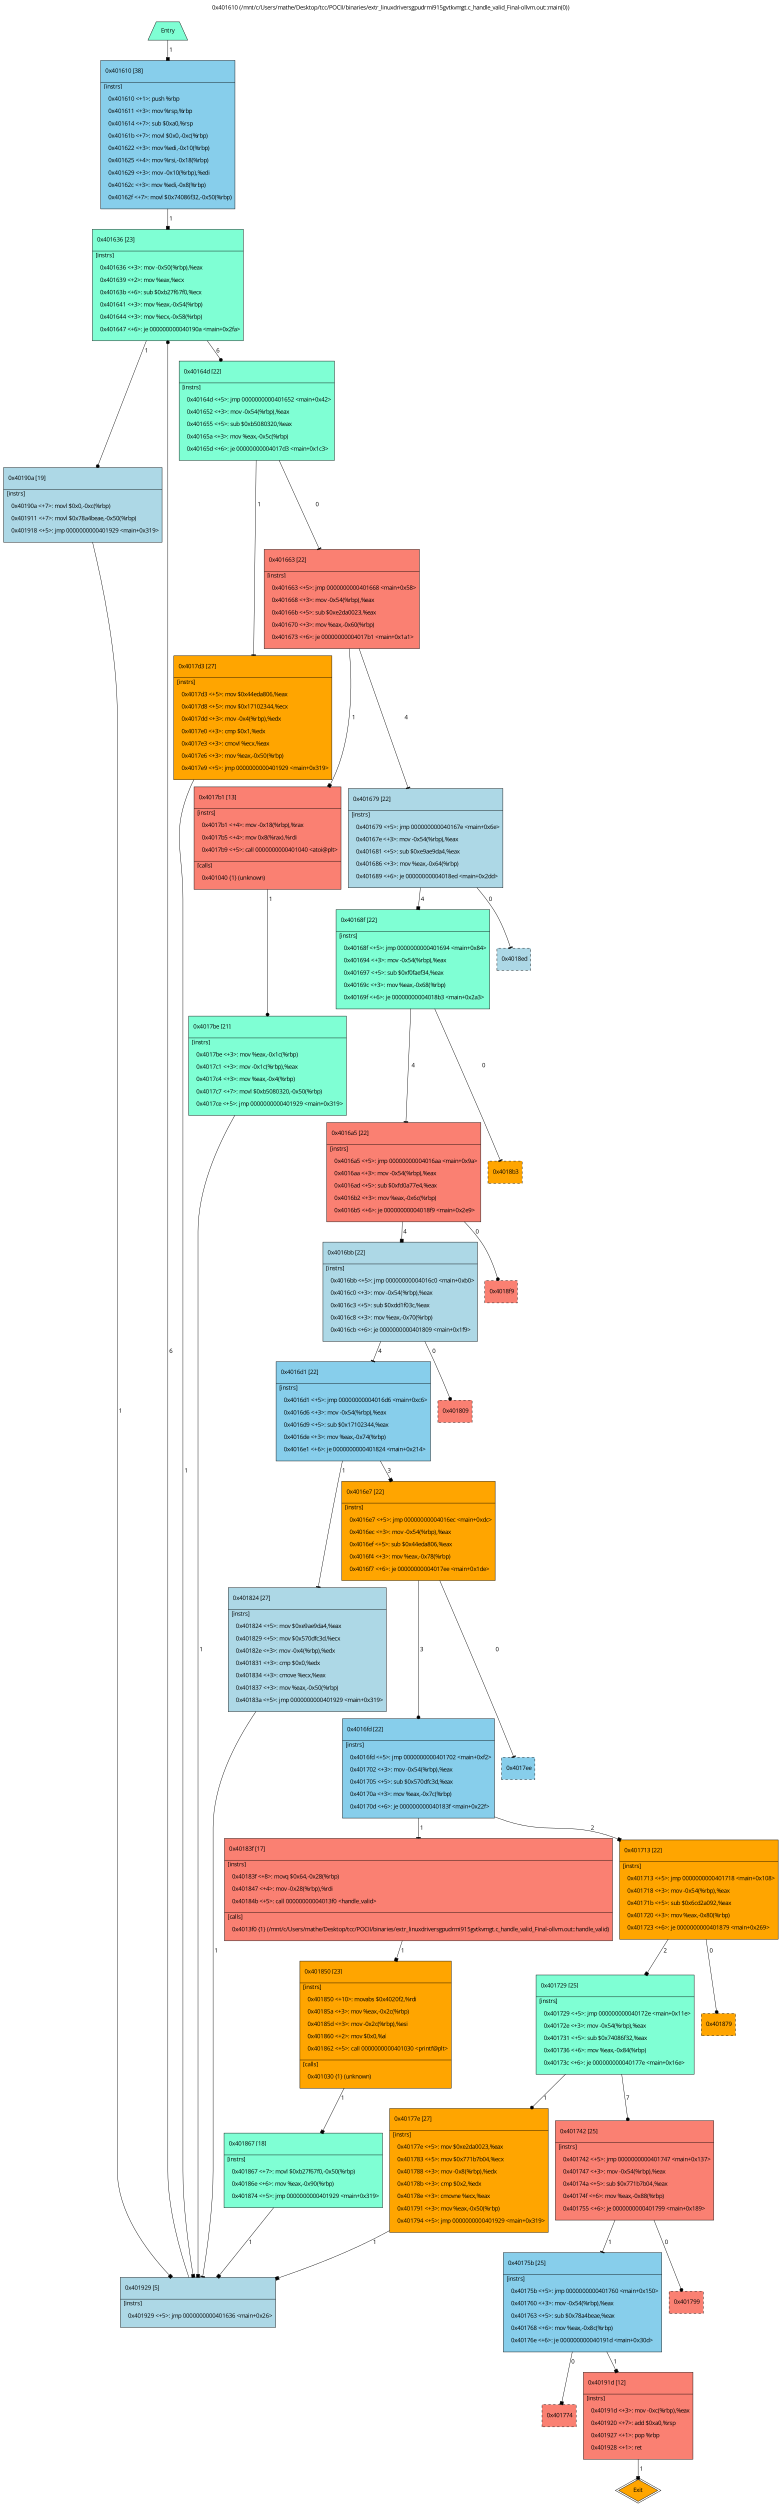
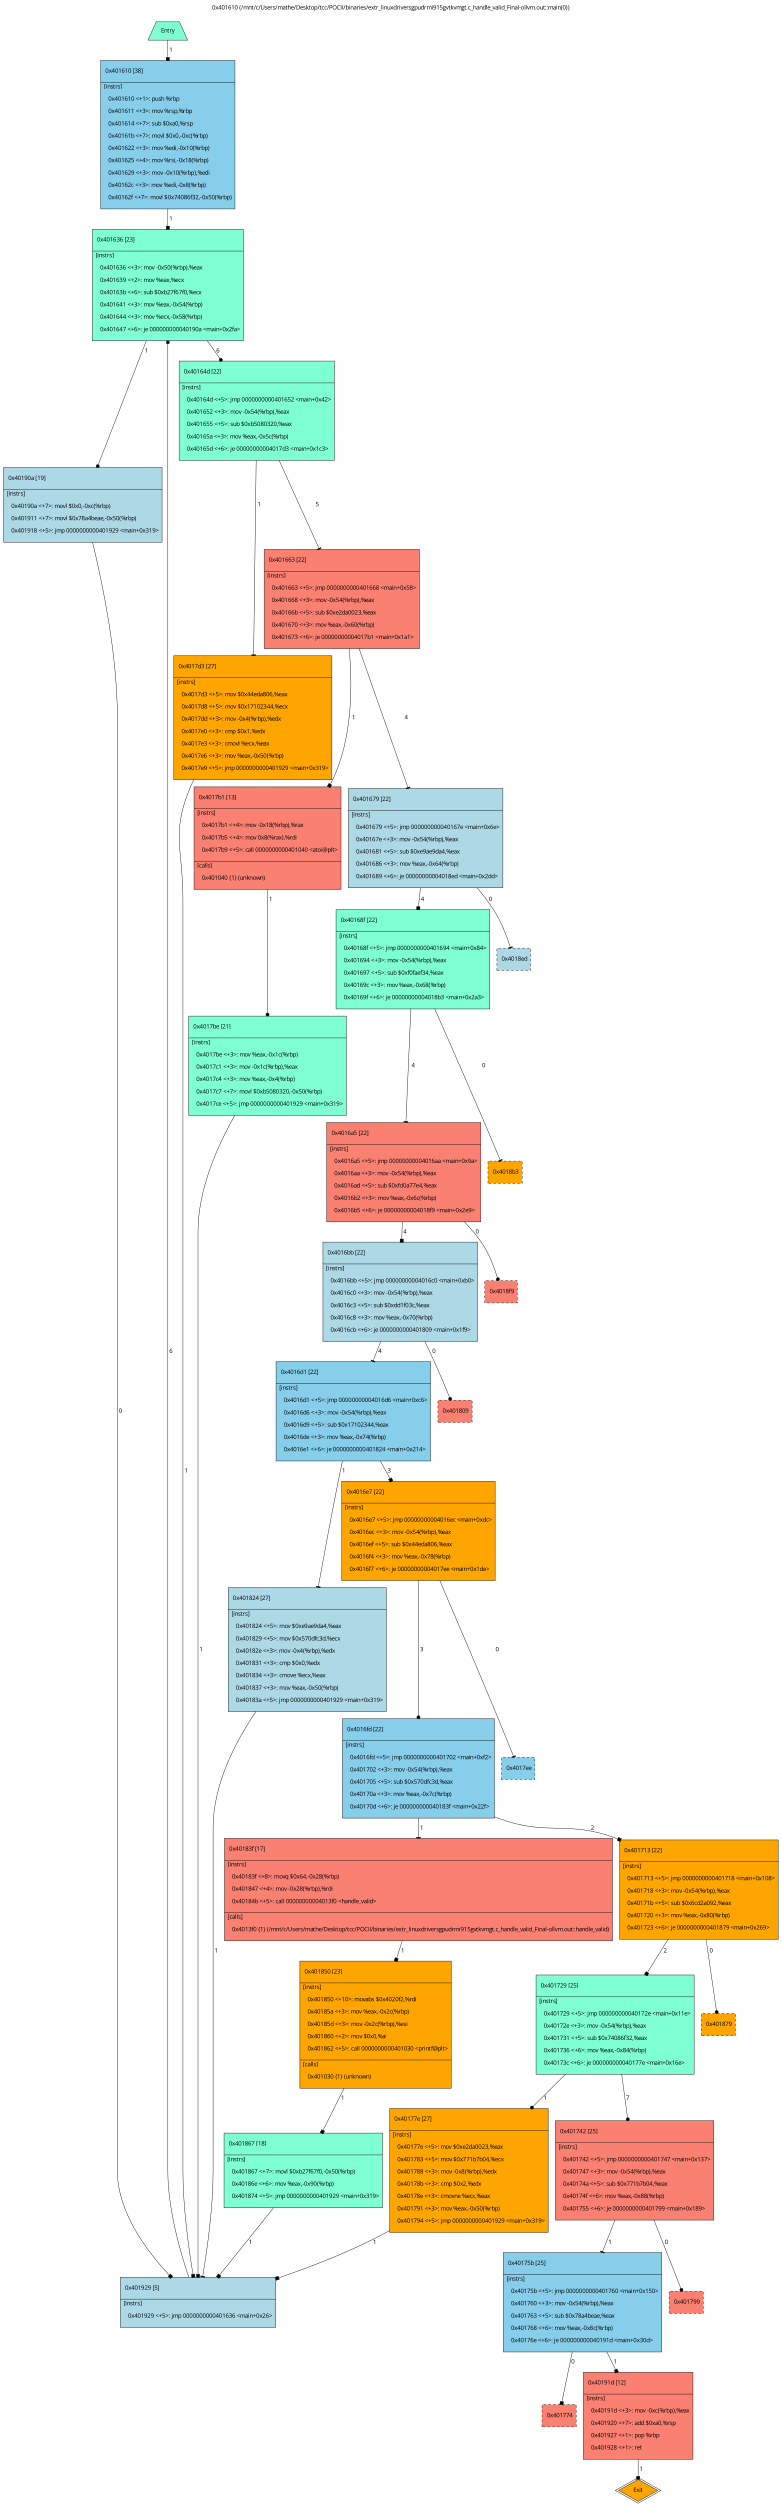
  digraph {
    fontname="Open Sans"
    label="0x401610 (/mnt/c/Users/mathe/Desktop/tcc/POCII/binaries/extr_linuxdriversgpudrmi915gvtkvmgt.c_handle_valid_Final-ollvm.out::main(0))"
    labelloc=t
    node [fillcolor=salmon fontname="Open Sans" shape=record style=filled]
    edge [arrowhead=box fontname="Open Sans"]
    Entry [fillcolor=aquamarine height=0.3 shape=trapezium width=0.3]
    n2 [fillcolor=skyblue label="{\n     0x401610 [38]\l\n     | [instrs]\l\n     &nbsp;&nbsp;0x401610 \<+1\>: push %rbp\l\n     &nbsp;&nbsp;0x401611 \<+3\>: mov %rsp,%rbp\l\n     &nbsp;&nbsp;0x401614 \<+7\>: sub $0xa0,%rsp\l\n     &nbsp;&nbsp;0x40161b \<+7\>: movl $0x0,-0xc(%rbp)\l\n     &nbsp;&nbsp;0x401622 \<+3\>: mov %edi,-0x10(%rbp)\l\n     &nbsp;&nbsp;0x401625 \<+4\>: mov %rsi,-0x18(%rbp)\l\n     &nbsp;&nbsp;0x401629 \<+3\>: mov -0x10(%rbp),%edi\l\n     &nbsp;&nbsp;0x40162c \<+3\>: mov %edi,-0x8(%rbp)\l\n     &nbsp;&nbsp;0x40162f \<+7\>: movl $0x74086f32,-0x50(%rbp)\l\n  }"]
    n3 [fillcolor=aquamarine label="{\n     0x401636 [23]\l\n     | [instrs]\l\n     &nbsp;&nbsp;0x401636 \<+3\>: mov -0x50(%rbp),%eax\l\n     &nbsp;&nbsp;0x401639 \<+2\>: mov %eax,%ecx\l\n     &nbsp;&nbsp;0x40163b \<+6\>: sub $0xb27f67f0,%ecx\l\n     &nbsp;&nbsp;0x401641 \<+3\>: mov %eax,-0x54(%rbp)\l\n     &nbsp;&nbsp;0x401644 \<+3\>: mov %ecx,-0x58(%rbp)\l\n     &nbsp;&nbsp;0x401647 \<+6\>: je 000000000040190a \<main+0x2fa\>\l\n  }"]
    n4 [fillcolor=lightblue label="{\n     0x40190a [19]\l\n     | [instrs]\l\n     &nbsp;&nbsp;0x40190a \<+7\>: movl $0x0,-0xc(%rbp)\l\n     &nbsp;&nbsp;0x401911 \<+7\>: movl $0x78a4beae,-0x50(%rbp)\l\n     &nbsp;&nbsp;0x401918 \<+5\>: jmp 0000000000401929 \<main+0x319\>\l\n  }"]
    n5 [fillcolor=aquamarine label="{\n     0x40164d [22]\l\n     | [instrs]\l\n     &nbsp;&nbsp;0x40164d \<+5\>: jmp 0000000000401652 \<main+0x42\>\l\n     &nbsp;&nbsp;0x401652 \<+3\>: mov -0x54(%rbp),%eax\l\n     &nbsp;&nbsp;0x401655 \<+5\>: sub $0xb5080320,%eax\l\n     &nbsp;&nbsp;0x40165a \<+3\>: mov %eax,-0x5c(%rbp)\l\n     &nbsp;&nbsp;0x40165d \<+6\>: je 00000000004017d3 \<main+0x1c3\>\l\n  }"]
    n6 [fillcolor=lightblue label="{\n     0x401929 [5]\l\n     | [instrs]\l\n     &nbsp;&nbsp;0x401929 \<+5\>: jmp 0000000000401636 \<main+0x26\>\l\n  }"]
    n7 [fillcolor=orange label="{\n     0x4017d3 [27]\l\n     | [instrs]\l\n     &nbsp;&nbsp;0x4017d3 \<+5\>: mov $0x44eda806,%eax\l\n     &nbsp;&nbsp;0x4017d8 \<+5\>: mov $0x17102344,%ecx\l\n     &nbsp;&nbsp;0x4017dd \<+3\>: mov -0x4(%rbp),%edx\l\n     &nbsp;&nbsp;0x4017e0 \<+3\>: cmp $0x1,%edx\l\n     &nbsp;&nbsp;0x4017e3 \<+3\>: cmovl %ecx,%eax\l\n     &nbsp;&nbsp;0x4017e6 \<+3\>: mov %eax,-0x50(%rbp)\l\n     &nbsp;&nbsp;0x4017e9 \<+5\>: jmp 0000000000401929 \<main+0x319\>\l\n  }"]
    n8 [label="{\n     0x401663 [22]\l\n     | [instrs]\l\n     &nbsp;&nbsp;0x401663 \<+5\>: jmp 0000000000401668 \<main+0x58\>\l\n     &nbsp;&nbsp;0x401668 \<+3\>: mov -0x54(%rbp),%eax\l\n     &nbsp;&nbsp;0x40166b \<+5\>: sub $0xe2da0023,%eax\l\n     &nbsp;&nbsp;0x401670 \<+3\>: mov %eax,-0x60(%rbp)\l\n     &nbsp;&nbsp;0x401673 \<+6\>: je 00000000004017b1 \<main+0x1a1\>\l\n  }"]
    n9 [label="{\n     0x4017b1 [13]\l\n     | [instrs]\l\n     &nbsp;&nbsp;0x4017b1 \<+4\>: mov -0x18(%rbp),%rax\l\n     &nbsp;&nbsp;0x4017b5 \<+4\>: mov 0x8(%rax),%rdi\l\n     &nbsp;&nbsp;0x4017b9 \<+5\>: call 0000000000401040 \<atoi@plt\>\l\n     | [calls]\l\n     &nbsp;&nbsp;0x401040 \{1\} (unknown)\l\n  }"]
    n10 [fillcolor=lightblue label="{\n     0x401679 [22]\l\n     | [instrs]\l\n     &nbsp;&nbsp;0x401679 \<+5\>: jmp 000000000040167e \<main+0x6e\>\l\n     &nbsp;&nbsp;0x40167e \<+3\>: mov -0x54(%rbp),%eax\l\n     &nbsp;&nbsp;0x401681 \<+5\>: sub $0xe9ae9da4,%eax\l\n     &nbsp;&nbsp;0x401686 \<+3\>: mov %eax,-0x64(%rbp)\l\n     &nbsp;&nbsp;0x401689 \<+6\>: je 00000000004018ed \<main+0x2dd\>\l\n  }"]
    Exit [fillcolor=orange height=0.3 peripheries=2 shape=diamond width=0.3]
    n12 [fillcolor=aquamarine label="{\n     0x4017be [21]\l\n     | [instrs]\l\n     &nbsp;&nbsp;0x4017be \<+3\>: mov %eax,-0x1c(%rbp)\l\n     &nbsp;&nbsp;0x4017c1 \<+3\>: mov -0x1c(%rbp),%eax\l\n     &nbsp;&nbsp;0x4017c4 \<+3\>: mov %eax,-0x4(%rbp)\l\n     &nbsp;&nbsp;0x4017c7 \<+7\>: movl $0xb5080320,-0x50(%rbp)\l\n     &nbsp;&nbsp;0x4017ce \<+5\>: jmp 0000000000401929 \<main+0x319\>\l\n  }"]
    n13 [fillcolor=lightblue label="{\n     0x4018ed\l\n  }" style="dashed,filled"]
    n14 [fillcolor=aquamarine label="{\n     0x40168f [22]\l\n     | [instrs]\l\n     &nbsp;&nbsp;0x40168f \<+5\>: jmp 0000000000401694 \<main+0x84\>\l\n     &nbsp;&nbsp;0x401694 \<+3\>: mov -0x54(%rbp),%eax\l\n     &nbsp;&nbsp;0x401697 \<+5\>: sub $0xf0faef34,%eax\l\n     &nbsp;&nbsp;0x40169c \<+3\>: mov %eax,-0x68(%rbp)\l\n     &nbsp;&nbsp;0x40169f \<+6\>: je 00000000004018b3 \<main+0x2a3\>\l\n  }"]
    n15 [label="{\n     0x401774\l\n  }" style="dashed,filled"]
    n16 [fillcolor=orange label="{\n     0x4018b3\l\n  }" style="dashed,filled"]
    n17 [label="{\n     0x4016a5 [22]\l\n     | [instrs]\l\n     &nbsp;&nbsp;0x4016a5 \<+5\>: jmp 00000000004016aa \<main+0x9a\>\l\n     &nbsp;&nbsp;0x4016aa \<+3\>: mov -0x54(%rbp),%eax\l\n     &nbsp;&nbsp;0x4016ad \<+5\>: sub $0xfd0a77e4,%eax\l\n     &nbsp;&nbsp;0x4016b2 \<+3\>: mov %eax,-0x6c(%rbp)\l\n     &nbsp;&nbsp;0x4016b5 \<+6\>: je 00000000004018f9 \<main+0x2e9\>\l\n  }"]
    n18 [label="{\n     0x40191d [12]\l\n     | [instrs]\l\n     &nbsp;&nbsp;0x40191d \<+3\>: mov -0xc(%rbp),%eax\l\n     &nbsp;&nbsp;0x401920 \<+7\>: add $0xa0,%rsp\l\n     &nbsp;&nbsp;0x401927 \<+1\>: pop %rbp\l\n     &nbsp;&nbsp;0x401928 \<+1\>: ret\l\n  }"]
    n19 [label="{\n     0x4018f9\l\n  }" style="dashed,filled"]
    n20 [fillcolor=lightblue label="{\n     0x4016bb [22]\l\n     | [instrs]\l\n     &nbsp;&nbsp;0x4016bb \<+5\>: jmp 00000000004016c0 \<main+0xb0\>\l\n     &nbsp;&nbsp;0x4016c0 \<+3\>: mov -0x54(%rbp),%eax\l\n     &nbsp;&nbsp;0x4016c3 \<+5\>: sub $0xdd1f03c,%eax\l\n     &nbsp;&nbsp;0x4016c8 \<+3\>: mov %eax,-0x70(%rbp)\l\n     &nbsp;&nbsp;0x4016cb \<+6\>: je 0000000000401809 \<main+0x1f9\>\l\n  }"]
    n21 [fillcolor=skyblue label="{\n     0x40175b [25]\l\n     | [instrs]\l\n     &nbsp;&nbsp;0x40175b \<+5\>: jmp 0000000000401760 \<main+0x150\>\l\n     &nbsp;&nbsp;0x401760 \<+3\>: mov -0x54(%rbp),%eax\l\n     &nbsp;&nbsp;0x401763 \<+5\>: sub $0x78a4beae,%eax\l\n     &nbsp;&nbsp;0x401768 \<+6\>: mov %eax,-0x8c(%rbp)\l\n     &nbsp;&nbsp;0x40176e \<+6\>: je 000000000040191d \<main+0x30d\>\l\n  }"]
    n22 [label="{\n     0x401809\l\n  }" style="dashed,filled"]
    n23 [fillcolor=skyblue label="{\n     0x4016d1 [22]\l\n     | [instrs]\l\n     &nbsp;&nbsp;0x4016d1 \<+5\>: jmp 00000000004016d6 \<main+0xc6\>\l\n     &nbsp;&nbsp;0x4016d6 \<+3\>: mov -0x54(%rbp),%eax\l\n     &nbsp;&nbsp;0x4016d9 \<+5\>: sub $0x17102344,%eax\l\n     &nbsp;&nbsp;0x4016de \<+3\>: mov %eax,-0x74(%rbp)\l\n     &nbsp;&nbsp;0x4016e1 \<+6\>: je 0000000000401824 \<main+0x214\>\l\n  }"]
    n24 [label="{\n     0x401799\l\n  }" style="dashed,filled"]
    n25 [fillcolor=lightblue label="{\n     0x401824 [27]\l\n     | [instrs]\l\n     &nbsp;&nbsp;0x401824 \<+5\>: mov $0xe9ae9da4,%eax\l\n     &nbsp;&nbsp;0x401829 \<+5\>: mov $0x570dfc3d,%ecx\l\n     &nbsp;&nbsp;0x40182e \<+3\>: mov -0x4(%rbp),%edx\l\n     &nbsp;&nbsp;0x401831 \<+3\>: cmp $0x0,%edx\l\n     &nbsp;&nbsp;0x401834 \<+3\>: cmove %ecx,%eax\l\n     &nbsp;&nbsp;0x401837 \<+3\>: mov %eax,-0x50(%rbp)\l\n     &nbsp;&nbsp;0x40183a \<+5\>: jmp 0000000000401929 \<main+0x319\>\l\n  }"]
    n26 [fillcolor=orange label="{\n     0x4016e7 [22]\l\n     | [instrs]\l\n     &nbsp;&nbsp;0x4016e7 \<+5\>: jmp 00000000004016ec \<main+0xdc\>\l\n     &nbsp;&nbsp;0x4016ec \<+3\>: mov -0x54(%rbp),%eax\l\n     &nbsp;&nbsp;0x4016ef \<+5\>: sub $0x44eda806,%eax\l\n     &nbsp;&nbsp;0x4016f4 \<+3\>: mov %eax,-0x78(%rbp)\l\n     &nbsp;&nbsp;0x4016f7 \<+6\>: je 00000000004017ee \<main+0x1de\>\l\n  }"]
    n27 [fillcolor=aquamarine label="{\n     0x401867 [18]\l\n     | [instrs]\l\n     &nbsp;&nbsp;0x401867 \<+7\>: movl $0xb27f67f0,-0x50(%rbp)\l\n     &nbsp;&nbsp;0x40186e \<+6\>: mov %eax,-0x90(%rbp)\l\n     &nbsp;&nbsp;0x401874 \<+5\>: jmp 0000000000401929 \<main+0x319\>\l\n  }"]
    n28 [fillcolor=skyblue label="{\n     0x4017ee\l\n  }" style="dashed,filled"]
    n29 [fillcolor=skyblue label="{\n     0x4016fd [22]\l\n     | [instrs]\l\n     &nbsp;&nbsp;0x4016fd \<+5\>: jmp 0000000000401702 \<main+0xf2\>\l\n     &nbsp;&nbsp;0x401702 \<+3\>: mov -0x54(%rbp),%eax\l\n     &nbsp;&nbsp;0x401705 \<+5\>: sub $0x570dfc3d,%eax\l\n     &nbsp;&nbsp;0x40170a \<+3\>: mov %eax,-0x7c(%rbp)\l\n     &nbsp;&nbsp;0x40170d \<+6\>: je 000000000040183f \<main+0x22f\>\l\n  }"]
    n30 [fillcolor=orange label="{\n     0x401850 [23]\l\n     | [instrs]\l\n     &nbsp;&nbsp;0x401850 \<+10\>: movabs $0x4020f2,%rdi\l\n     &nbsp;&nbsp;0x40185a \<+3\>: mov %eax,-0x2c(%rbp)\l\n     &nbsp;&nbsp;0x40185d \<+3\>: mov -0x2c(%rbp),%esi\l\n     &nbsp;&nbsp;0x401860 \<+2\>: mov $0x0,%al\l\n     &nbsp;&nbsp;0x401862 \<+5\>: call 0000000000401030 \<printf@plt\>\l\n     | [calls]\l\n     &nbsp;&nbsp;0x401030 \{1\} (unknown)\l\n  }"]
    n31 [label="{\n     0x40183f [17]\l\n     | [instrs]\l\n     &nbsp;&nbsp;0x40183f \<+8\>: movq $0x64,-0x28(%rbp)\l\n     &nbsp;&nbsp;0x401847 \<+4\>: mov -0x28(%rbp),%rdi\l\n     &nbsp;&nbsp;0x40184b \<+5\>: call 00000000004013f0 \<handle_valid\>\l\n     | [calls]\l\n     &nbsp;&nbsp;0x4013f0 \{1\} (/mnt/c/Users/mathe/Desktop/tcc/POCII/binaries/extr_linuxdriversgpudrmi915gvtkvmgt.c_handle_valid_Final-ollvm.out::handle_valid)\l\n  }"]
    n32 [fillcolor=orange label="{\n     0x401713 [22]\l\n     | [instrs]\l\n     &nbsp;&nbsp;0x401713 \<+5\>: jmp 0000000000401718 \<main+0x108\>\l\n     &nbsp;&nbsp;0x401718 \<+3\>: mov -0x54(%rbp),%eax\l\n     &nbsp;&nbsp;0x40171b \<+5\>: sub $0x6cd2a092,%eax\l\n     &nbsp;&nbsp;0x401720 \<+3\>: mov %eax,-0x80(%rbp)\l\n     &nbsp;&nbsp;0x401723 \<+6\>: je 0000000000401879 \<main+0x269\>\l\n  }"]
    n33 [fillcolor=orange label="{\n     0x401879\l\n  }" style="dashed,filled"]
    n34 [fillcolor=aquamarine label="{\n     0x401729 [25]\l\n     | [instrs]\l\n     &nbsp;&nbsp;0x401729 \<+5\>: jmp 000000000040172e \<main+0x11e\>\l\n     &nbsp;&nbsp;0x40172e \<+3\>: mov -0x54(%rbp),%eax\l\n     &nbsp;&nbsp;0x401731 \<+5\>: sub $0x74086f32,%eax\l\n     &nbsp;&nbsp;0x401736 \<+6\>: mov %eax,-0x84(%rbp)\l\n     &nbsp;&nbsp;0x40173c \<+6\>: je 000000000040177e \<main+0x16e\>\l\n  }"]
    n35 [label="{\n     0x401742 [25]\l\n     | [instrs]\l\n     &nbsp;&nbsp;0x401742 \<+5\>: jmp 0000000000401747 \<main+0x137\>\l\n     &nbsp;&nbsp;0x401747 \<+3\>: mov -0x54(%rbp),%eax\l\n     &nbsp;&nbsp;0x40174a \<+5\>: sub $0x771b7b04,%eax\l\n     &nbsp;&nbsp;0x40174f \<+6\>: mov %eax,-0x88(%rbp)\l\n     &nbsp;&nbsp;0x401755 \<+6\>: je 0000000000401799 \<main+0x189\>\l\n  }"]
    n36 [fillcolor=orange label="{\n     0x40177e [27]\l\n     | [instrs]\l\n     &nbsp;&nbsp;0x40177e \<+5\>: mov $0xe2da0023,%eax\l\n     &nbsp;&nbsp;0x401783 \<+5\>: mov $0x771b7b04,%ecx\l\n     &nbsp;&nbsp;0x401788 \<+3\>: mov -0x8(%rbp),%edx\l\n     &nbsp;&nbsp;0x40178b \<+3\>: cmp $0x2,%edx\l\n     &nbsp;&nbsp;0x40178e \<+3\>: cmovne %ecx,%eax\l\n     &nbsp;&nbsp;0x401791 \<+3\>: mov %eax,-0x50(%rbp)\l\n     &nbsp;&nbsp;0x401794 \<+5\>: jmp 0000000000401929 \<main+0x319\>\l\n  }"]
    Entry -> n2 [label=" 1"]
    n2 -> n3 [label=" 1"]
    n3 -> n4 [arrowhead=dot label=" 1"]
    n3 -> n5 [arrowhead=dot label=" 6"]
-   n4 -> n6 [label=" 1"]
+   n4 -> n6 [label=" 0"]
    n5 -> n7 [arrowhead=tee label=" 1"]
-   n5 -> n8 [arrowhead=tee label=" 0"]
+   n5 -> n8 [arrowhead=tee label=" 5"]
    n6 -> n3 [arrowhead=dot label=" 6"]
    n7 -> n6 [label=" 1"]
    n8 -> n9 [label=" 1"]
    n8 -> n10 [arrowhead=tee label=" 4"]
    n9 -> n12 [arrowhead=dot label=" 1"]
    n10 -> n13 [arrowhead=tee label=" 0"]
    n10 -> n14 [label=" 4"]
    n12 -> n6 [label=" 1"]
    n14 -> n16 [arrowhead=tee label=" 0"]
    n14 -> n17 [arrowhead=tee label=" 4"]
    n17 -> n19 [arrowhead=dot label=" 0"]
    n17 -> n20 [label=" 4"]
    n18 -> Exit [label=" 1"]
    n20 -> n22 [arrowhead=dot label=" 0"]
    n20 -> n23 [arrowhead=tee label=" 4"]
    n21 -> n15 [label=" 0"]
    n21 -> n18 [label=" 1"]
    n23 -> n25 [arrowhead=tee label=" 1"]
    n23 -> n26 [label=" 3"]
    n25 -> n6 [arrowhead=tee label=" 1"]
    n26 -> n28 [arrowhead=tee label=" 0"]
    n26 -> n29 [arrowhead=dot label=" 3"]
    n27 -> n6 [label=" 1"]
    n29 -> n31 [arrowhead=tee label=" 1"]
    n29 -> n32 [label=" 2"]
    n30 -> n27 [label=" 1"]
    n31 -> n30 [label=" 1"]
    n32 -> n33 [arrowhead=dot label=" 0"]
    n32 -> n34 [label=" 2"]
    n34 -> n35 [arrowhead=dot label=" 7"]
    n34 -> n36 [arrowhead=dot label=" 1"]
    n35 -> n21 [arrowhead=tee label=" 1"]
    n35 -> n24 [arrowhead=dot label=" 0"]
    n36 -> n6 [label=" 1"]
  }
